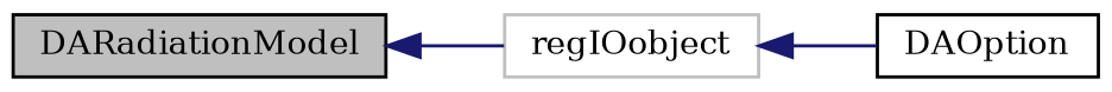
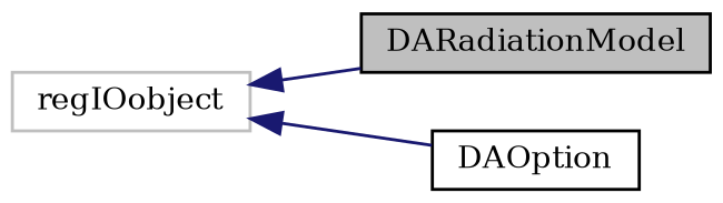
  digraph {
    fontname="DejaVu Serif"
    rankdir=LR
    node [color=black fontname="DejaVu Serif" fontsize=10 shape=record]
    edge [color=midnightblue dir=back fontname="DejaVu Serif" fontsize=10 labelfontname=Helvetica labelfontsize=10 style=solid]
    n1 [fillcolor=grey75 fontcolor=black height=0.2 label=DARadiationModel style=filled width=0.4]
    n2 [color=grey75 height=0.2 label=regIOobject width=0.4]
    n3 [height=0.2 label=DAOption width=0.4]
-   n1 -> n2
+   n2 -> n1
    n2 -> n3
  }
